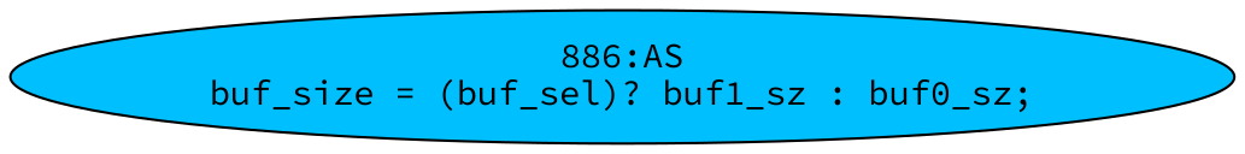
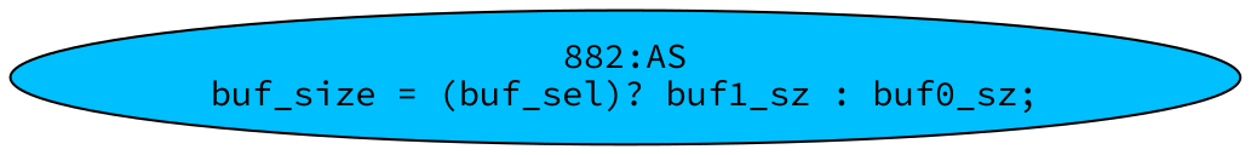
  strict digraph {
    fontname="Source Code Pro"
-   n1 [ast="<pyverilog.vparser.ast.Assign object at 0x7fae5e1c9850>" def_var="['buf_size']" fillcolor=deepskyblue label="886:AS\nbuf_size = (buf_sel)? buf1_sz : buf0_sz;" statements="[]" style=filled typ=Assign use_var="['buf_sel', 'buf1_sz', 'buf0_sz']" fontname="Source Code Pro"]
+   n1 [ast="<pyverilog.vparser.ast.Assign object at 0x7fae5e1c9850>" def_var="['buf_size']" fillcolor=deepskyblue label="882:AS\nbuf_size = (buf_sel)? buf1_sz : buf0_sz;" statements="[]" style=filled typ=Assign use_var="['buf_sel', 'buf1_sz', 'buf0_sz']" fontname="Source Code Pro"]
  }
